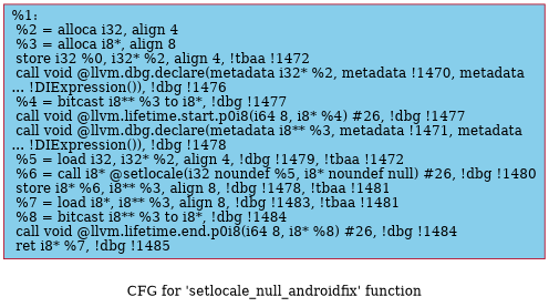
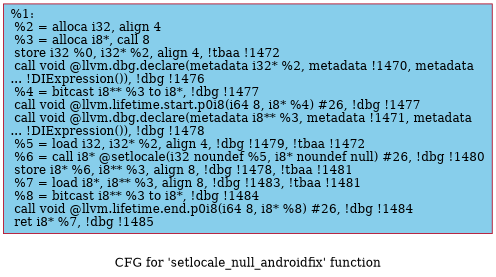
  digraph {
    label="CFG for 'setlocale_null_androidfix' function"
    rankdir=LR
-   n1 [color="#b70d28ff" fillcolor=skyblue label="{%1:\l  %2 = alloca i32, align 4\l  %3 = alloca i8*, align 8\l  store i32 %0, i32* %2, align 4, !tbaa !1472\l  call void @llvm.dbg.declare(metadata i32* %2, metadata !1470, metadata\l... !DIExpression()), !dbg !1476\l  %4 = bitcast i8** %3 to i8*, !dbg !1477\l  call void @llvm.lifetime.start.p0i8(i64 8, i8* %4) #26, !dbg !1477\l  call void @llvm.dbg.declare(metadata i8** %3, metadata !1471, metadata\l... !DIExpression()), !dbg !1478\l  %5 = load i32, i32* %2, align 4, !dbg !1479, !tbaa !1472\l  %6 = call i8* @setlocale(i32 noundef %5, i8* noundef null) #26, !dbg !1480\l  store i8* %6, i8** %3, align 8, !dbg !1478, !tbaa !1481\l  %7 = load i8*, i8** %3, align 8, !dbg !1483, !tbaa !1481\l  %8 = bitcast i8** %3 to i8*, !dbg !1484\l  call void @llvm.lifetime.end.p0i8(i64 8, i8* %8) #26, !dbg !1484\l  ret i8* %7, !dbg !1485\l}" shape=record style=filled]
+   n1 [color="#b70d28ff" fillcolor=skyblue label="{%1:\l  %2 = alloca i32, align 4\l  %3 = alloca i8*, call 8\l  store i32 %0, i32* %2, align 4, !tbaa !1472\l  call void @llvm.dbg.declare(metadata i32* %2, metadata !1470, metadata\l... !DIExpression()), !dbg !1476\l  %4 = bitcast i8** %3 to i8*, !dbg !1477\l  call void @llvm.lifetime.start.p0i8(i64 8, i8* %4) #26, !dbg !1477\l  call void @llvm.dbg.declare(metadata i8** %3, metadata !1471, metadata\l... !DIExpression()), !dbg !1478\l  %5 = load i32, i32* %2, align 4, !dbg !1479, !tbaa !1472\l  %6 = call i8* @setlocale(i32 noundef %5, i8* noundef null) #26, !dbg !1480\l  store i8* %6, i8** %3, align 8, !dbg !1478, !tbaa !1481\l  %7 = load i8*, i8** %3, align 8, !dbg !1483, !tbaa !1481\l  %8 = bitcast i8** %3 to i8*, !dbg !1484\l  call void @llvm.lifetime.end.p0i8(i64 8, i8* %8) #26, !dbg !1484\l  ret i8* %7, !dbg !1485\l}" shape=record style=filled]
  }
